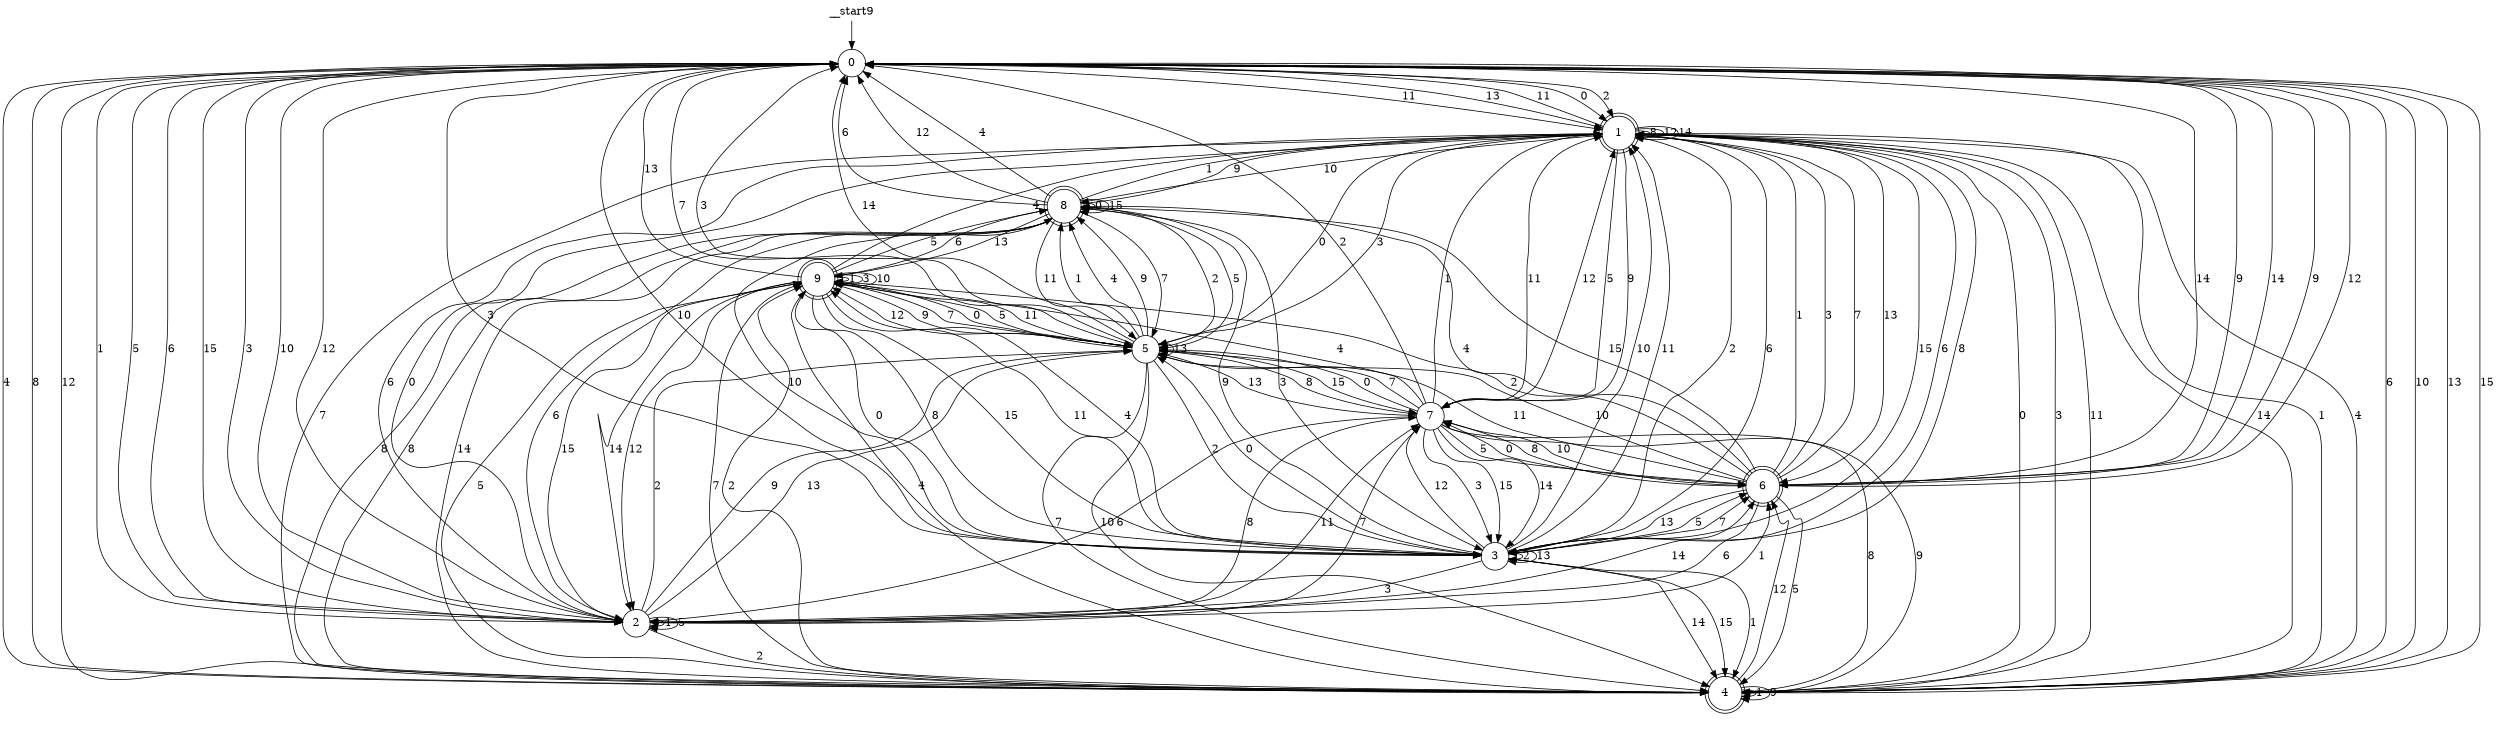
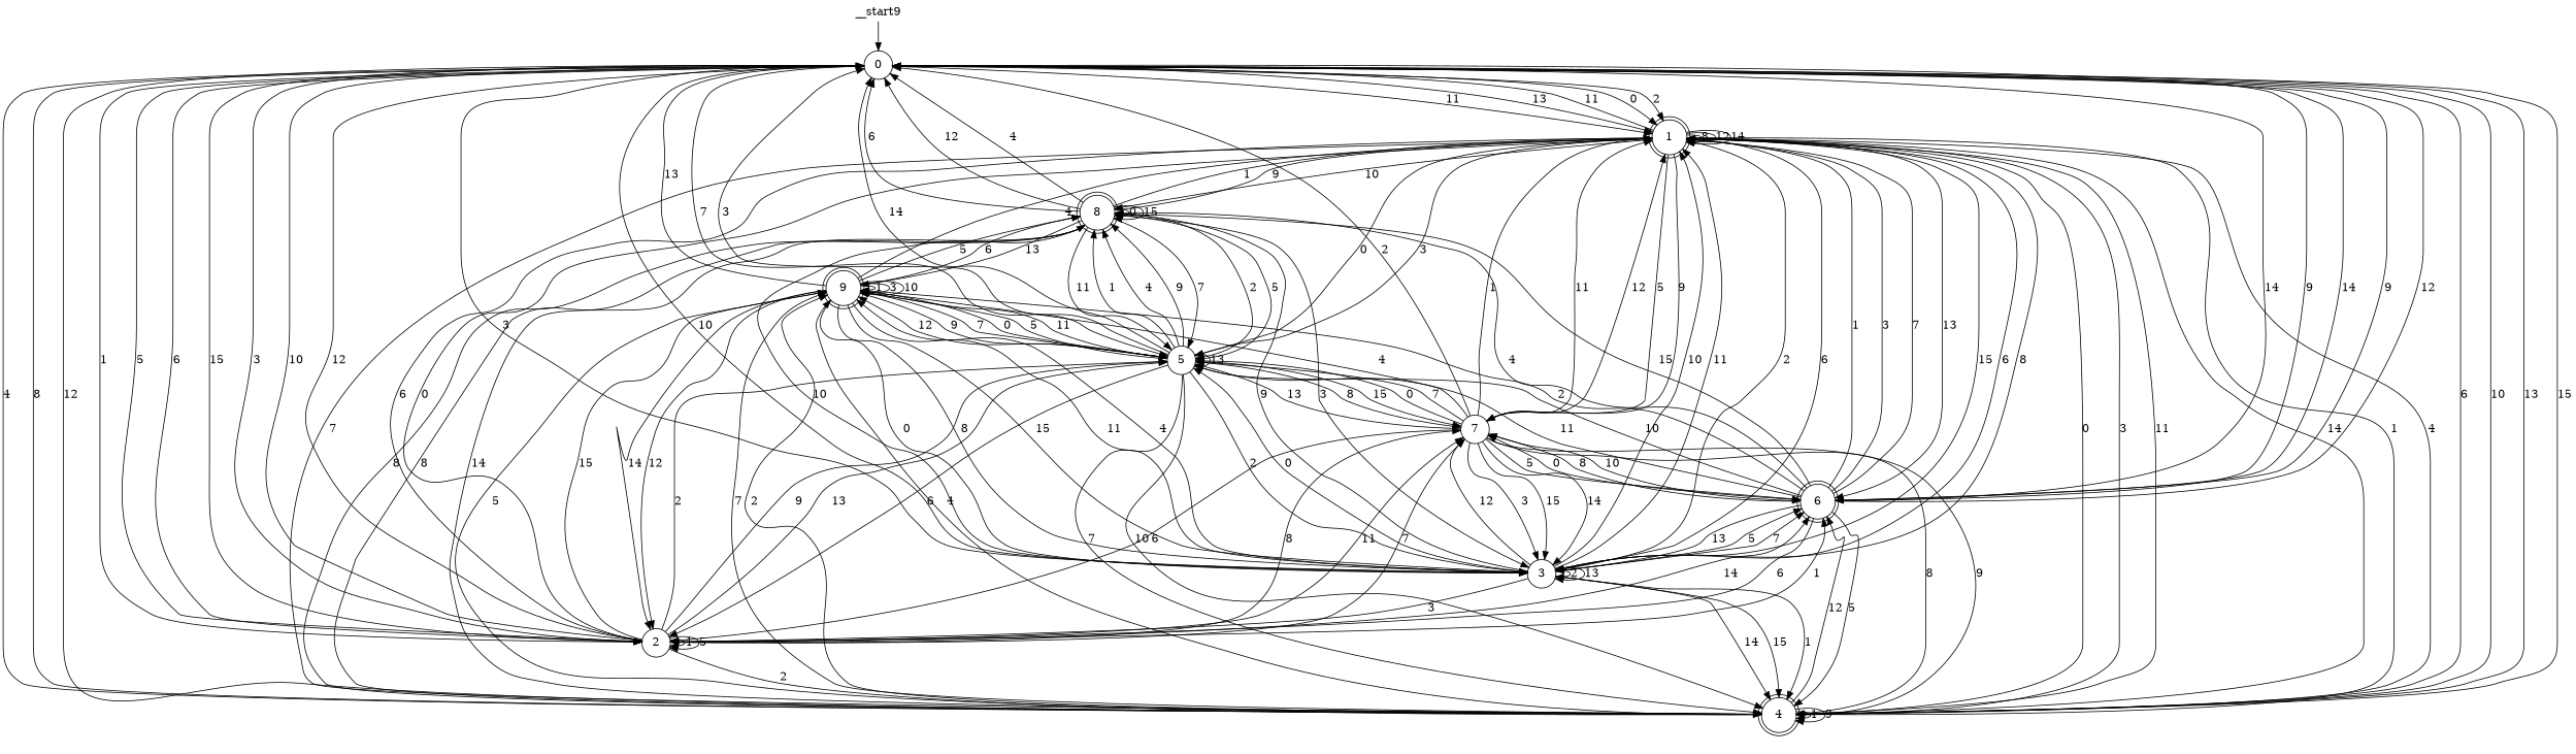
  digraph {
    node [shape=circle]
    n1 [label=0]
    n2 [label=1 shape=doublecircle]
    n3 [label=2]
    n4 [label=3]
    n5 [label=4 shape=doublecircle]
    n6 [label=5]
    n7 [label=6 shape=doublecircle]
    n8 [label=7]
    n9 [label=8 shape=doublecircle]
    n10 [label=9 shape=doublecircle]
    n11 [height=0 label=__start9 shape=none width=0]
    n1 -> n2 [label=0]
    n1 -> n2 [label=2]
    n1 -> n2 [label=11]
    n1 -> n2 [label=13]
    n1 -> n3 [label=1]
    n1 -> n3 [label=5]
    n1 -> n3 [label=6]
    n1 -> n3 [label=15]
    n1 -> n4 [label=3]
    n1 -> n4 [label=10]
    n1 -> n5 [label=4]
    n1 -> n5 [label=8]
    n1 -> n5 [label=12]
    n1 -> n6 [label=7]
    n1 -> n7 [label=9]
    n1 -> n7 [label=14]
    n2 -> n1 [label=11]
    n2 -> n2 [label=8]
    n2 -> n2 [label=12]
    n2 -> n2 [label=14]
    n2 -> n4 [label=2]
    n2 -> n4 [label=6]
    n2 -> n4 [label=15]
    n2 -> n5 [label=1]
    n2 -> n5 [label=4]
    n2 -> n5 [label=7]
    n2 -> n6 [label=0]
    n2 -> n6 [label=3]
    n2 -> n7 [label=13]
    n2 -> n8 [label=5]
    n2 -> n8 [label=9]
    n2 -> n9 [label=10]
    n3 -> n1 [label=3]
    n3 -> n1 [label=10]
    n3 -> n1 [label=12]
    n3 -> n2 [label=0]
    n3 -> n2 [label=6]
    n3 -> n3 [label=4]
    n3 -> n3 [label=5]
    n3 -> n5 [label=2]
    n3 -> n6 [label=2]
    n3 -> n6 [label=9]
    n3 -> n6 [label=13]
    n3 -> n7 [label=1]
    n3 -> n7 [label=14]
    n3 -> n8 [label=7]
    n3 -> n8 [label=8]
    n3 -> n8 [label=11]
    n3 -> n10 [label=15]
    n4 -> n2 [label=6]
    n4 -> n2 [label=8]
    n4 -> n2 [label=10]
    n4 -> n2 [label=11]
    n4 -> n3 [label=3]
    n4 -> n4 [label=2]
    n4 -> n4 [label=13]
    n4 -> n5 [label=1]
    n4 -> n5 [label=14]
    n4 -> n5 [label=15]
    n4 -> n6 [label=0]
    n4 -> n7 [label=5]
    n4 -> n7 [label=7]
    n4 -> n8 [label=12]
    n4 -> n9 [label=9]
    n4 -> n10 [label=4]
    n5 -> n1 [label=6]
    n5 -> n1 [label=10]
    n5 -> n1 [label=13]
    n5 -> n1 [label=15]
    n5 -> n2 [label=0]
    n5 -> n2 [label=3]
    n5 -> n2 [label=11]
    n5 -> n2 [label=14]
    n5 -> n5 [label=1]
    n5 -> n5 [label=9]
    n5 -> n7 [label=12]
    n5 -> n9 [label=8]
    n5 -> n10 [label=2]
    n5 -> n10 [label=4]
    n5 -> n10 [label=5]
    n5 -> n10 [label=7]
    n6 -> n1 [label=3]
    n6 -> n1 [label=14]
-   n9 -> n3 [label=6]
+   n6 -> n3 [label=6]
    n6 -> n4 [label=2]
    n6 -> n5 [label=7]
    n6 -> n5 [label=10]
    n6 -> n6 [label=13]
    n6 -> n8 [label=8]
    n6 -> n8 [label=15]
    n6 -> n9 [label=1]
    n6 -> n9 [label=4]
    n6 -> n9 [label=9]
    n6 -> n10 [label=0]
    n6 -> n10 [label=5]
    n6 -> n10 [label=11]
    n6 -> n10 [label=12]
    n7 -> n1 [label=9]
    n7 -> n1 [label=12]
    n7 -> n1 [label=14]
    n7 -> n2 [label=1]
    n7 -> n2 [label=3]
    n7 -> n2 [label=7]
    n7 -> n3 [label=6]
    n7 -> n4 [label=13]
    n7 -> n5 [label=5]
    n7 -> n6 [label=10]
    n7 -> n6 [label=11]
    n7 -> n8 [label=0]
    n7 -> n8 [label=8]
    n7 -> n9 [label=4]
    n7 -> n9 [label=15]
    n7 -> n10 [label=2]
    n8 -> n1 [label=2]
    n8 -> n2 [label=1]
    n8 -> n2 [label=11]
    n8 -> n2 [label=12]
    n8 -> n3 [label=6]
    n8 -> n4 [label=3]
    n8 -> n4 [label=14]
    n8 -> n4 [label=15]
    n8 -> n5 [label=8]
    n8 -> n5 [label=9]
    n8 -> n6 [label=0]
    n8 -> n6 [label=7]
    n8 -> n6 [label=13]
    n8 -> n7 [label=5]
    n8 -> n7 [label=10]
    n8 -> n10 [label=4]
    n9 -> n1 [label=4]
    n9 -> n1 [label=6]
    n9 -> n1 [label=12]
    n9 -> n2 [label=1]
    n9 -> n2 [label=9]
    n9 -> n4 [label=3]
    n9 -> n4 [label=10]
    n9 -> n5 [label=8]
    n9 -> n5 [label=14]
    n9 -> n6 [label=2]
    n9 -> n6 [label=5]
    n9 -> n6 [label=7]
    n9 -> n6 [label=11]
    n9 -> n9 [label=0]
    n9 -> n9 [label=15]
    n9 -> n10 [label=13]
    n10 -> n1 [label=13]
    n10 -> n2 [label=4]
    n10 -> n3 [label=12]
    n10 -> n3 [label=14]
    n10 -> n4 [label=0]
    n10 -> n4 [label=8]
    n10 -> n4 [label=11]
    n10 -> n4 [label=15]
    n10 -> n6 [label=7]
    n10 -> n6 [label=9]
    n10 -> n9 [label=5]
    n10 -> n9 [label=6]
    n10 -> n10 [label=1]
    n10 -> n10 [label=3]
    n10 -> n10 [label=10]
    n11 -> n1
  }
